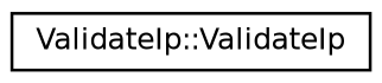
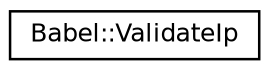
  digraph {
    rankdir=LR
-   n1 [color=black fillcolor=white fontname=Helvetica fontsize=10 height=0.2 label="ValidateIp::ValidateIp" shape=record style=filled width=0.4]
+   n1 [color=black fillcolor=white fontname=Helvetica fontsize=10 height=0.2 label="Babel::ValidateIp" shape=record style=filled width=0.4]
  }
